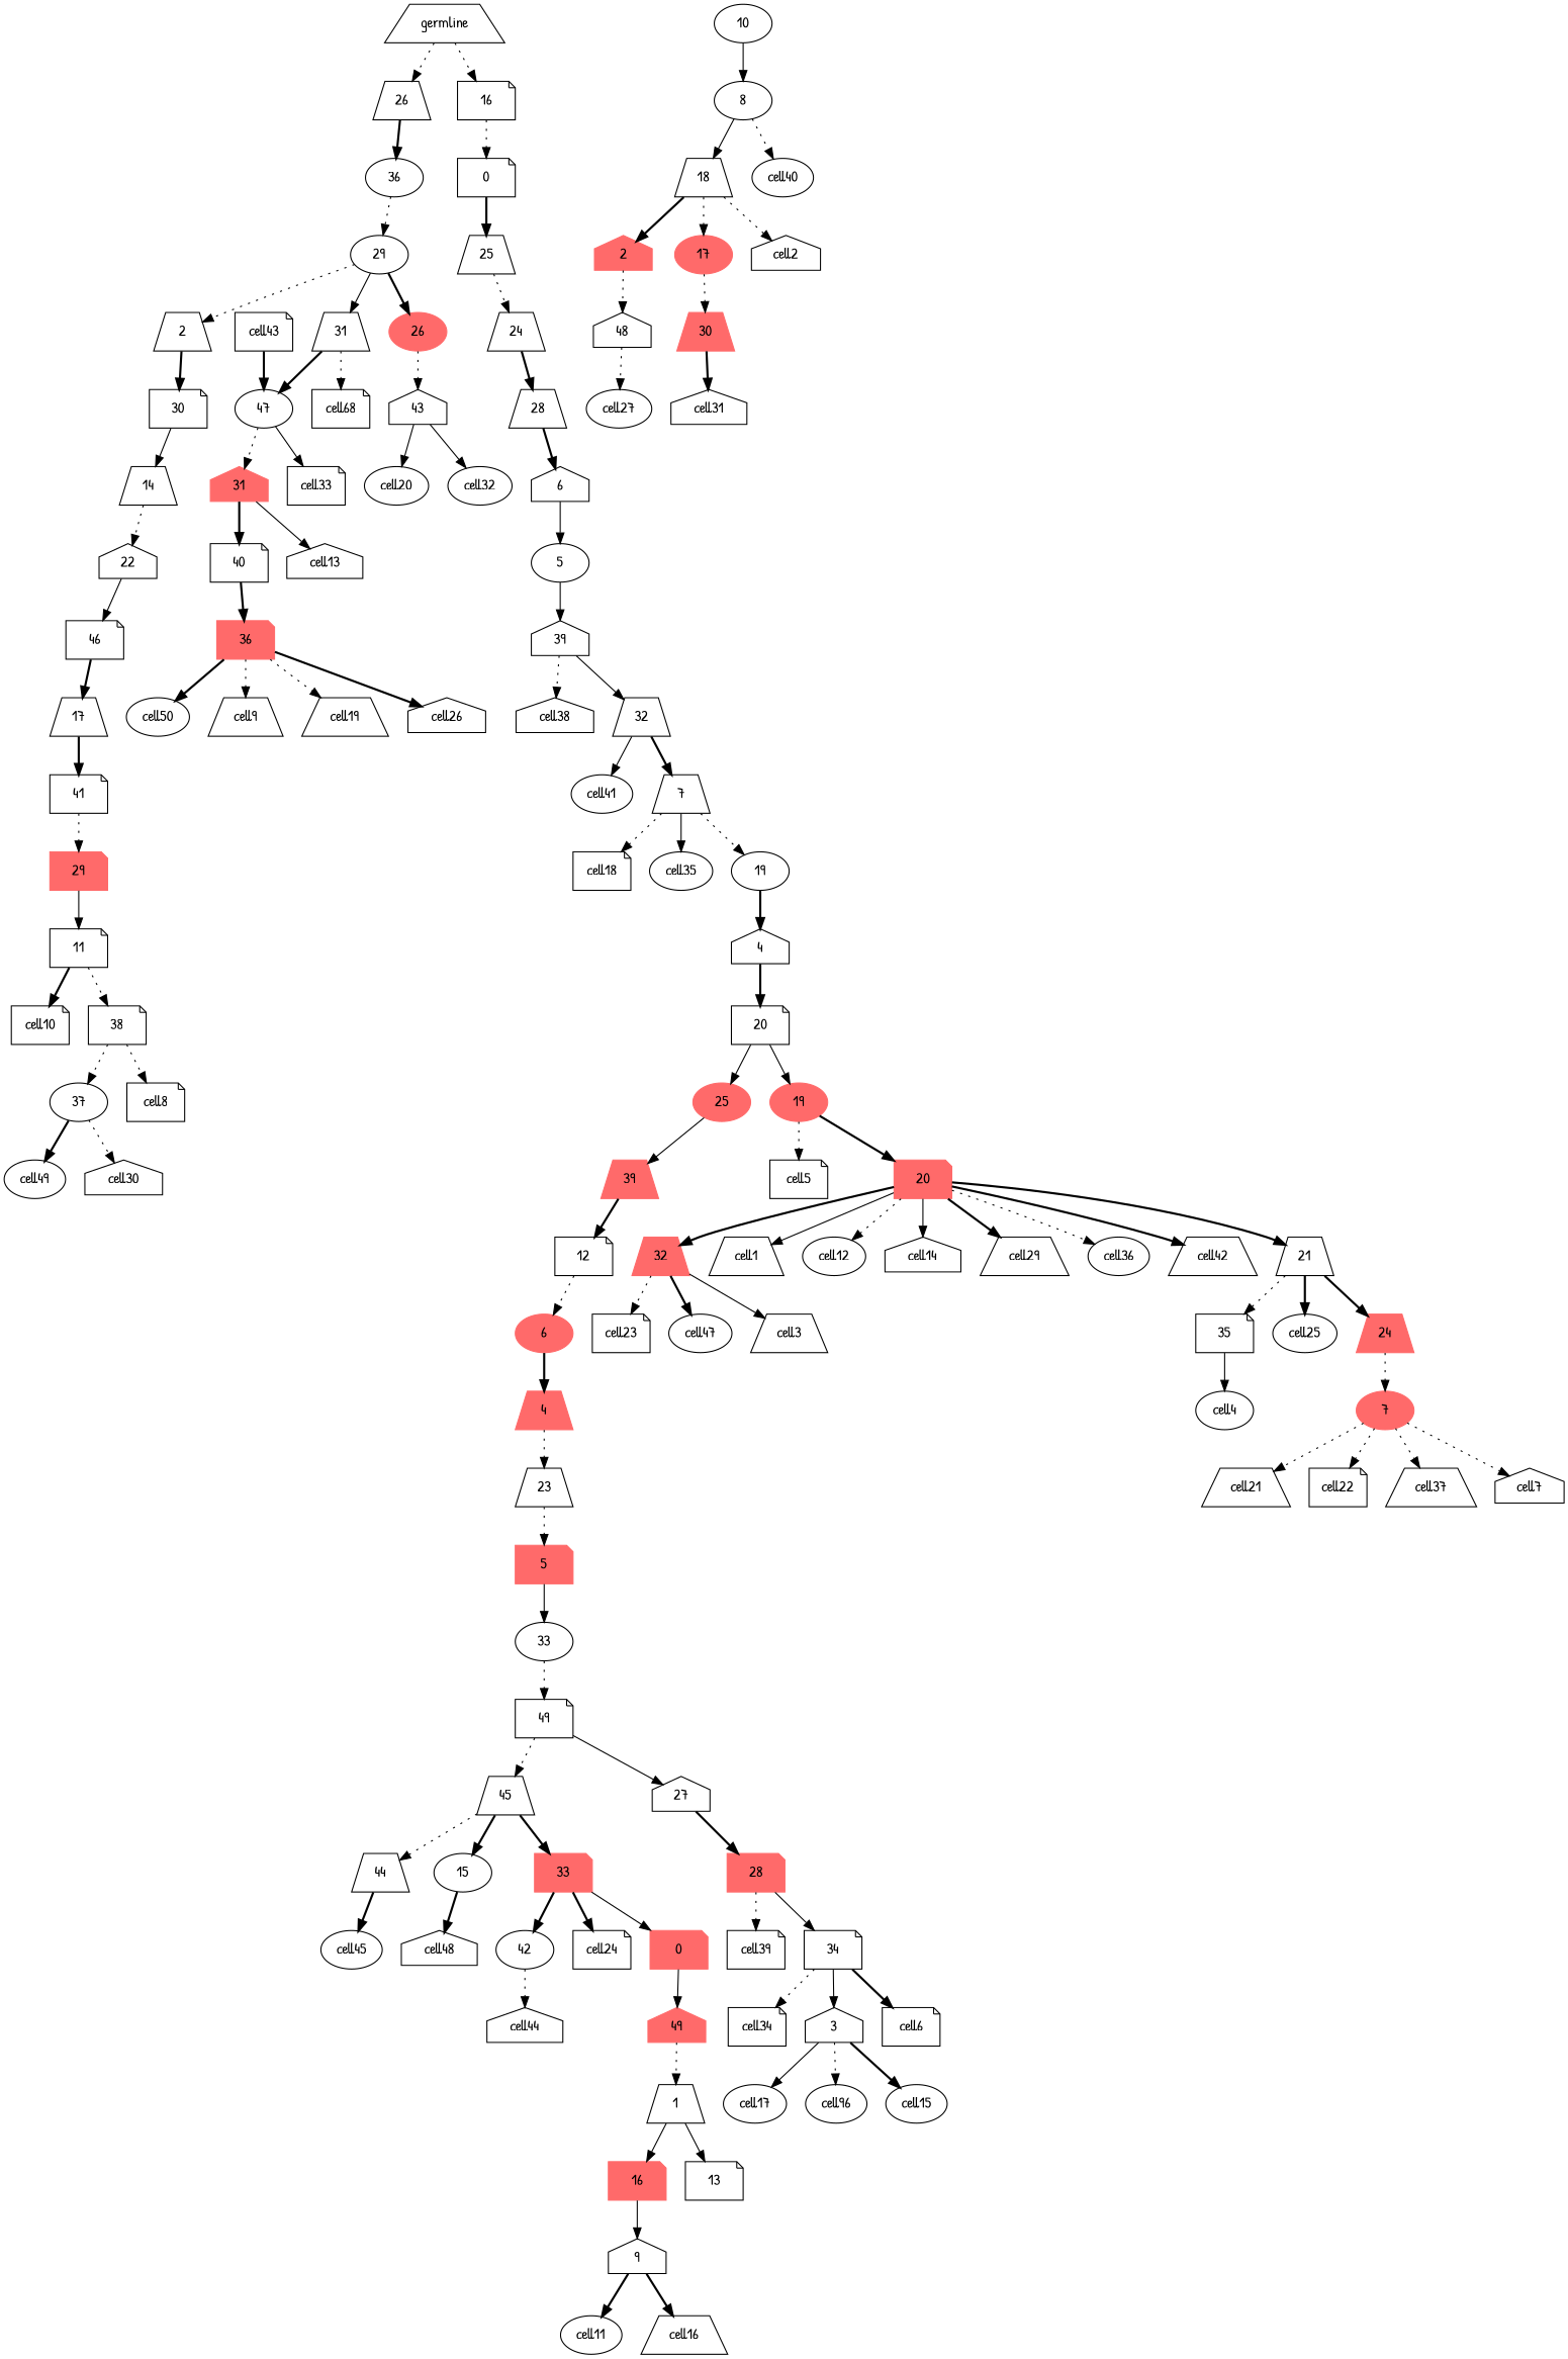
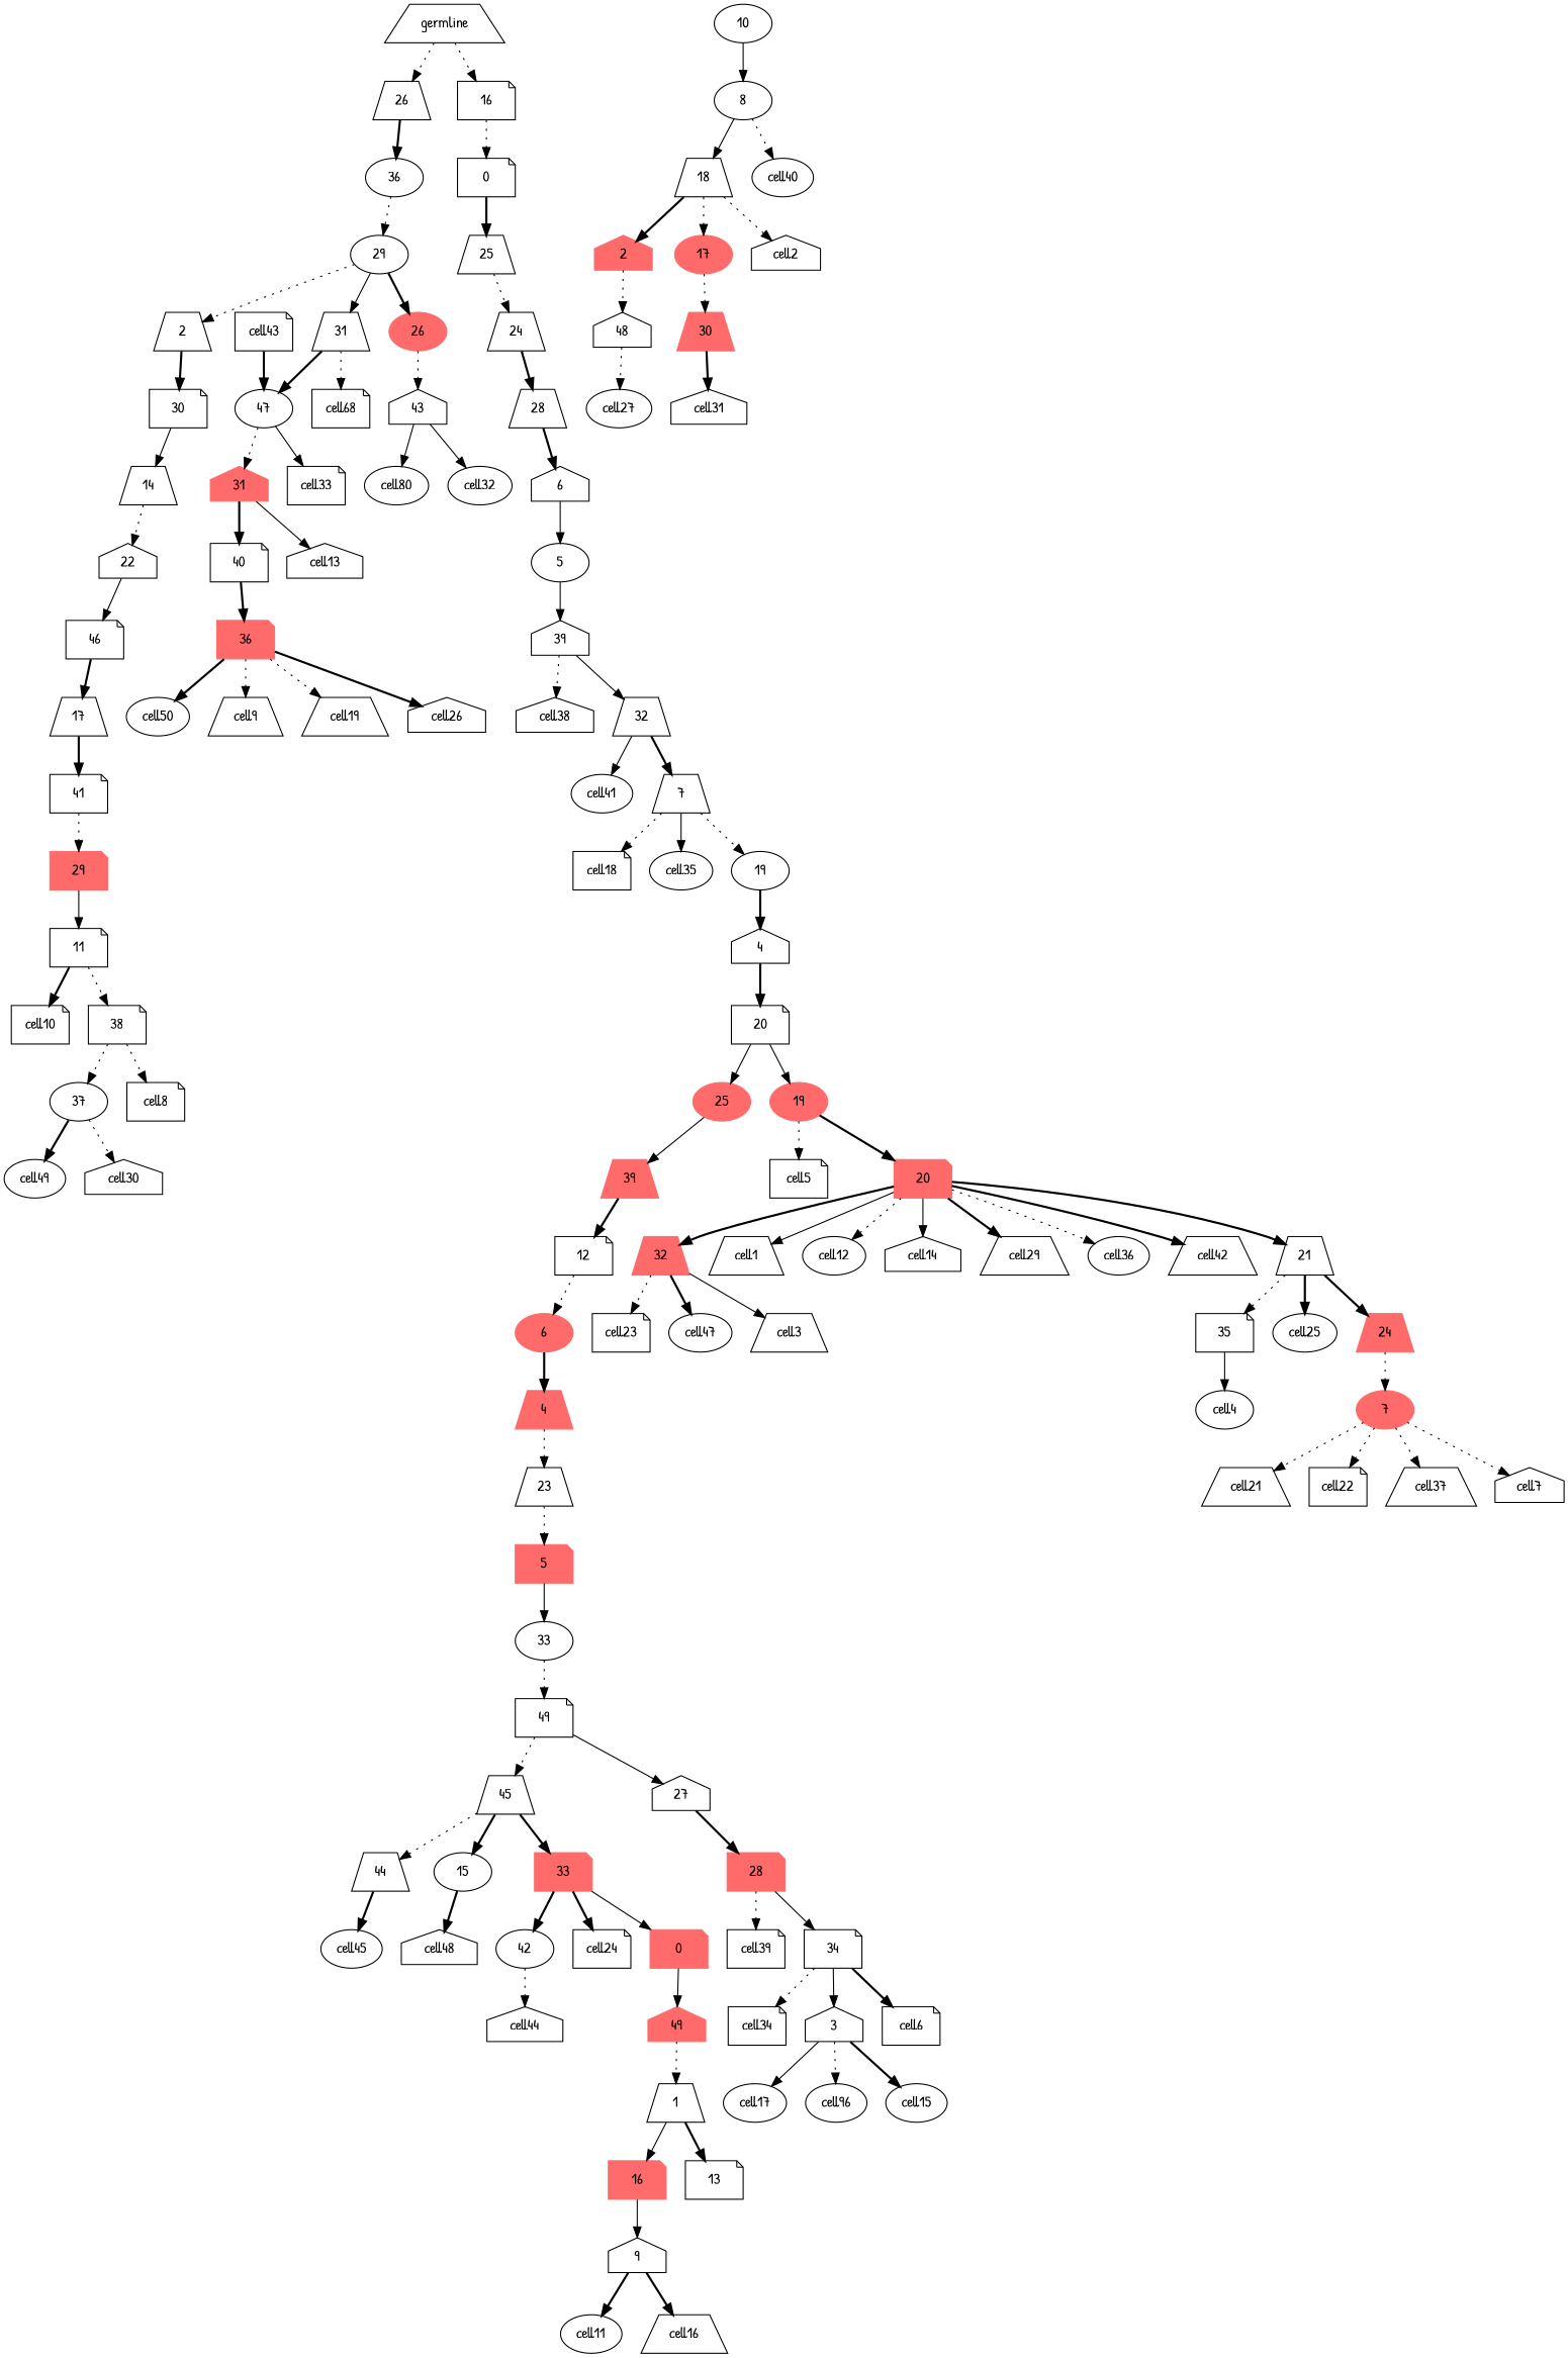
  digraph {
    fontname="Patrick Hand"
    node [fontname="Patrick Hand" shape=ellipse]
    edge [fontname="Patrick Hand" style=dotted]
    n1 [color=indianred1 label=26 style=filled]
    n2 [label=43 shape=house]
-   cell20
+   cell20 [label=cell80]
    cell32
    n5 [label=40 shape=note]
    n6 [color=indianred1 label=36 shape=note style=filled]
    cell9 [shape=trapezium]
    cell19 [shape=trapezium]
    cell26 [shape=house]
    cell50
    n11 [color=indianred1 label=31 shape=house style=filled]
    cell13 [shape=house]
    n13 [label=47]
    cell33 [shape=note]
    cell43 [shape=note]
    n16 [label=31 shape=trapezium]
    n17 [label=cell68 shape=note]
    n18 [color=indianred1 label=2 shape=house style=filled]
    n19 [label=48 shape=house]
    cell27
    n21 [color=indianred1 label=17 style=filled]
    n22 [color=indianred1 label=30 shape=trapezium style=filled]
    cell31 [shape=house]
    n24 [label=18 shape=trapezium]
    cell2 [shape=house]
    n26 [label=8]
    cell40
    n28 [label=10]
    n29 [label=37]
    cell30 [shape=house]
    cell49
    n32 [label=38 shape=note]
    cell8 [shape=note]
    n34 [label=11 shape=note]
    cell10 [shape=note]
    n36 [color=indianred1 label=29 shape=note style=filled]
    n37 [label=41 shape=note]
    n38 [label=17 shape=trapezium]
    n39 [label=46 shape=note]
    n40 [label=22 shape=house]
    n41 [label=14 shape=trapezium]
    n42 [label=30 shape=note]
    n43 [label=2 shape=trapezium]
    n44 [label=29]
    n45 [label=36]
    n46 [label=26 shape=trapezium]
    n47 [color=indianred1 label=16 shape=note style=filled]
    n48 [label=9 shape=house]
    cell11
    cell16 [shape=trapezium]
    n51 [label=1 shape=trapezium]
    n52 [label=13 shape=note]
    n53 [color=indianred1 label=49 shape=house style=filled]
    n54 [color=indianred1 label=0 shape=note style=filled]
    n55 [color=indianred1 label=33 shape=note style=filled]
    n56 [label=42]
    cell24 [shape=note]
    cell44 [shape=house]
    n59 [label=45 shape=trapezium]
    n60 [label=44 shape=trapezium]
    n61 [label=15]
    cell45
    cell48 [shape=house]
    n64 [label=34 shape=note]
    n65 [label=3 shape=house]
    cell6 [shape=note]
    cell34 [shape=note]
    cell15
    cell17
    n70 [label=cell96]
    n71 [color=indianred1 label=28 shape=note style=filled]
    cell39 [shape=note]
    n73 [label=27 shape=house]
    n74 [label=49 shape=note]
    n75 [label=33]
    n76 [color=indianred1 label=5 shape=note style=filled]
    n77 [label=23 shape=trapezium]
    n78 [color=indianred1 label=4 shape=trapezium style=filled]
    n79 [color=indianred1 label=6 style=filled]
    n80 [label=12 shape=note]
    n81 [color=indianred1 label=39 shape=trapezium style=filled]
    n82 [color=indianred1 label=25 style=filled]
    n83 [color=indianred1 label=24 shape=trapezium style=filled]
    n84 [color=indianred1 label=7 style=filled]
    cell7 [shape=house]
    cell21 [shape=trapezium]
    cell22 [shape=note]
    cell37 [shape=trapezium]
    n89 [label=21 shape=trapezium]
    n90 [label=35 shape=note]
    cell25
    cell4
    n93 [color=indianred1 label=20 shape=note style=filled]
    n94 [color=indianred1 label=32 shape=trapezium style=filled]
    cell1 [shape=trapezium]
    cell12
    cell14 [shape=house]
    cell29 [shape=trapezium]
    cell36
    cell42 [shape=trapezium]
    cell3 [shape=trapezium]
    cell23 [shape=note]
    cell47
    n104 [color=indianred1 label=19 style=filled]
    cell5 [shape=note]
    n106 [label=20 shape=note]
    n107 [label=4 shape=house]
    n108 [label=19]
    n109 [label=7 shape=trapezium]
    cell18 [shape=note]
    cell35
    n112 [label=32 shape=trapezium]
    cell41
    n114 [label=39 shape=house]
    cell38 [shape=house]
    n116 [label=5]
    n117 [label=6 shape=house]
    n118 [label=28 shape=trapezium]
    n119 [label=24 shape=trapezium]
    n120 [label=25 shape=trapezium]
    n121 [label=0 shape=note]
    n122 [label=16 shape=note]
    n123 [label=germline shape=trapezium]
    n1 -> n2
    n2 -> cell20 [style=solid]
    n2 -> cell32 [style=solid]
    n5 -> n6 [style=bold]
    n6 -> cell9
    n6 -> cell19
    n6 -> cell26 [style=bold]
    n6 -> cell50 [style=bold]
    n11 -> n5 [style=bold]
    n11 -> cell13 [style=solid]
    n13 -> n11
    n13 -> cell33 [style=solid]
    cell43 -> n13 [style=bold]
    n16 -> n13 [style=bold]
    n16 -> n17
    n18 -> n19
    n19 -> cell27
    n21 -> n22
    n22 -> cell31 [style=bold]
    n24 -> n18 [style=bold]
    n24 -> n21
    n24 -> cell2
    n26 -> n24 [style=solid]
    n26 -> cell40
    n28 -> n26 [style=solid]
    n29 -> cell30
    n29 -> cell49 [style=bold]
    n32 -> n29
    n32 -> cell8
    n34 -> n32
    n34 -> cell10 [style=bold]
    n36 -> n34 [style=solid]
    n37 -> n36
    n38 -> n37 [style=bold]
    n39 -> n38 [style=bold]
    n40 -> n39 [style=solid]
    n41 -> n40
    n42 -> n41 [style=solid]
    n43 -> n42 [style=bold]
    n44 -> n1 [style=bold]
    n44 -> n16 [style=solid]
    n44 -> n43
    n45 -> n44
    n46 -> n45 [style=bold]
    n47 -> n48 [style=solid]
    n48 -> cell11 [style=bold]
    n48 -> cell16 [style=bold]
    n51 -> n47 [style=solid]
-   n51 -> n52 [style=solid]
+   n51 -> n52 [style=bold]
    n53 -> n51
    n54 -> n53 [style=solid]
    n55 -> n54 [style=solid]
    n55 -> n56 [style=bold]
    n55 -> cell24 [style=bold]
    n56 -> cell44
    n59 -> n55 [style=bold]
    n59 -> n60
    n59 -> n61 [style=bold]
    n60 -> cell45 [style=bold]
    n61 -> cell48 [style=bold]
    n64 -> n65 [style=solid]
    n64 -> cell6 [style=bold]
    n64 -> cell34
    n65 -> cell15 [style=bold]
    n65 -> cell17 [style=solid]
    n65 -> n70
    n71 -> n64 [style=solid]
    n71 -> cell39
    n73 -> n71 [style=bold]
    n74 -> n59
    n74 -> n73 [style=solid]
    n75 -> n74
    n76 -> n75 [style=solid]
    n77 -> n76
    n78 -> n77
    n79 -> n78 [style=bold]
    n80 -> n79
    n81 -> n80 [style=bold]
    n82 -> n81 [style=solid]
    n83 -> n84
    n84 -> cell7
    n84 -> cell21
    n84 -> cell22
    n84 -> cell37
    n89 -> n83 [style=bold]
    n89 -> n90
    n89 -> cell25 [style=bold]
    n90 -> cell4 [style=solid]
    n93 -> n89 [style=bold]
    n93 -> n94 [style=bold]
    n93 -> cell1 [style=solid]
    n93 -> cell12
    n93 -> cell14 [style=solid]
    n93 -> cell29 [style=bold]
    n93 -> cell36
    n93 -> cell42 [style=bold]
    n94 -> cell3 [style=solid]
    n94 -> cell23
    n94 -> cell47 [style=bold]
    n104 -> n93 [style=bold]
    n104 -> cell5
    n106 -> n82 [style=solid]
    n106 -> n104 [style=solid]
    n107 -> n106 [style=bold]
    n108 -> n107 [style=bold]
    n109 -> n108
    n109 -> cell18
    n109 -> cell35 [style=solid]
    n112 -> n109 [style=bold]
    n112 -> cell41 [style=solid]
    n114 -> n112 [style=solid]
    n114 -> cell38
    n116 -> n114 [style=solid]
    n117 -> n116 [style=solid]
    n118 -> n117 [style=bold]
    n119 -> n118 [style=bold]
    n120 -> n119
    n121 -> n120 [style=bold]
    n122 -> n121
    n123 -> n46
    n123 -> n122
  }
